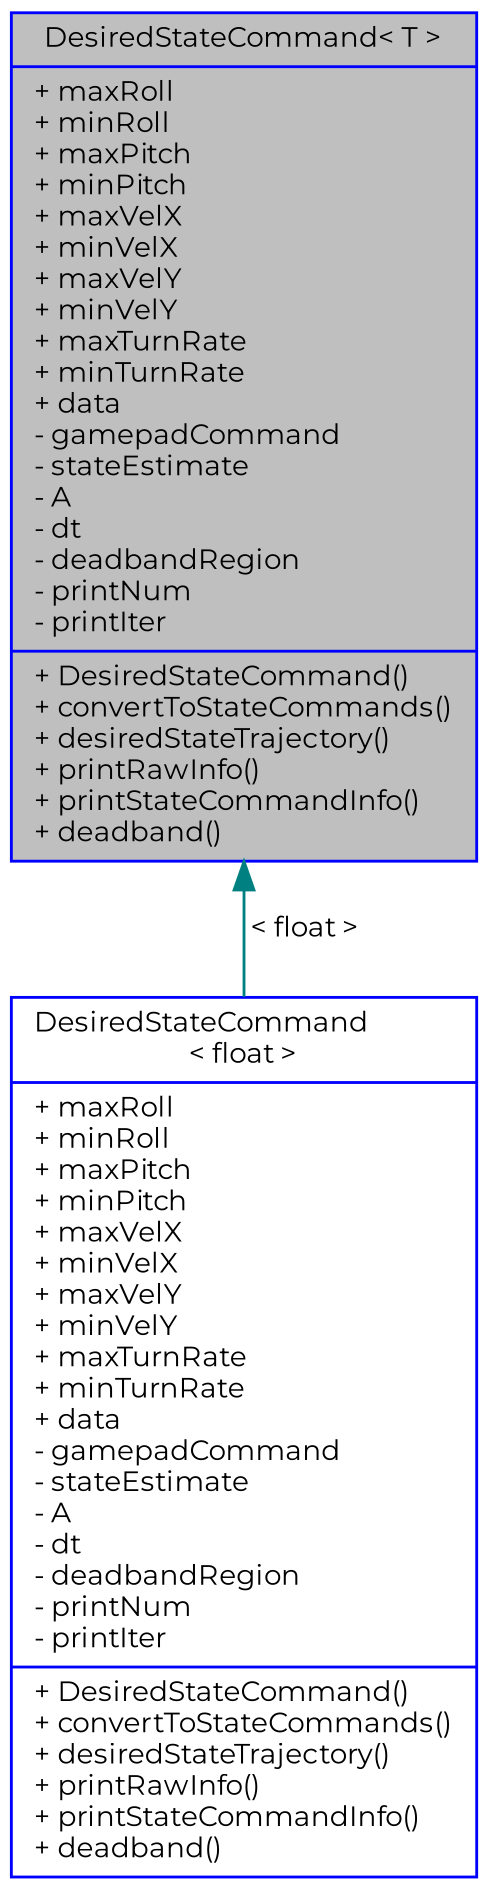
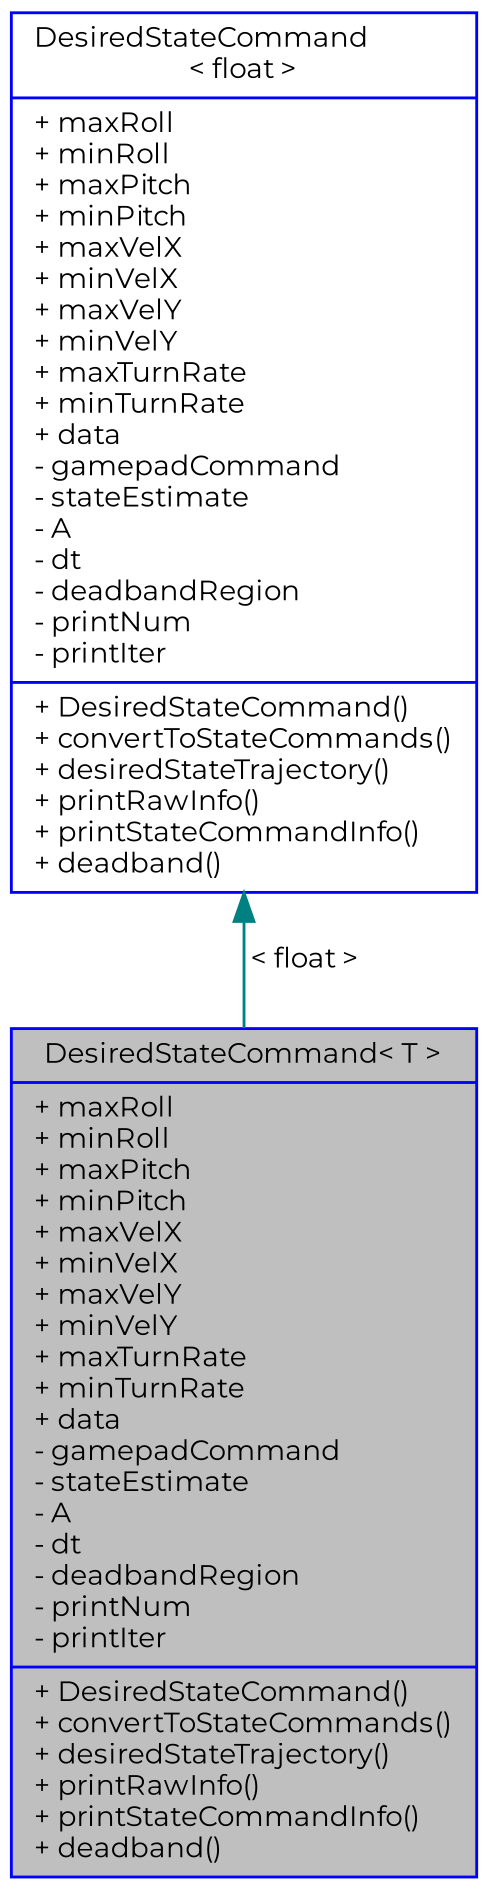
  digraph {
    fontname=Montserrat
    node [color=blue fontname=Montserrat fontsize=10 shape=record style=filled]
    n1 [fillcolor=grey75 fontcolor=black height=0.2 label="{DesiredStateCommand\< T \>\n|+ maxRoll\l+ minRoll\l+ maxPitch\l+ minPitch\l+ maxVelX\l+ minVelX\l+ maxVelY\l+ minVelY\l+ maxTurnRate\l+ minTurnRate\l+ data\l- gamepadCommand\l- stateEstimate\l- A\l- dt\l- deadbandRegion\l- printNum\l- printIter\l|+ DesiredStateCommand()\l+ convertToStateCommands()\l+ desiredStateTrajectory()\l+ printRawInfo()\l+ printStateCommandInfo()\l+ deadband()\l}" width=0.4]
    n2 [fillcolor=white height=0.2 label="{DesiredStateCommand\l\< float \>\n|+ maxRoll\l+ minRoll\l+ maxPitch\l+ minPitch\l+ maxVelX\l+ minVelX\l+ maxVelY\l+ minVelY\l+ maxTurnRate\l+ minTurnRate\l+ data\l- gamepadCommand\l- stateEstimate\l- A\l- dt\l- deadbandRegion\l- printNum\l- printIter\l|+ DesiredStateCommand()\l+ convertToStateCommands()\l+ desiredStateTrajectory()\l+ printRawInfo()\l+ printStateCommandInfo()\l+ deadband()\l}" width=0.4]
-   n1 -> n2 [color=teal dir=back fontname=Montserrat fontsize=10 label=" \< float \>" labelfontname=FreeSans labelfontsize=10 style=solid]
+   n2 -> n1 [color=teal dir=back fontname=Montserrat fontsize=10 label=" \< float \>" labelfontname=FreeSans labelfontsize=10 style=solid]
  }
